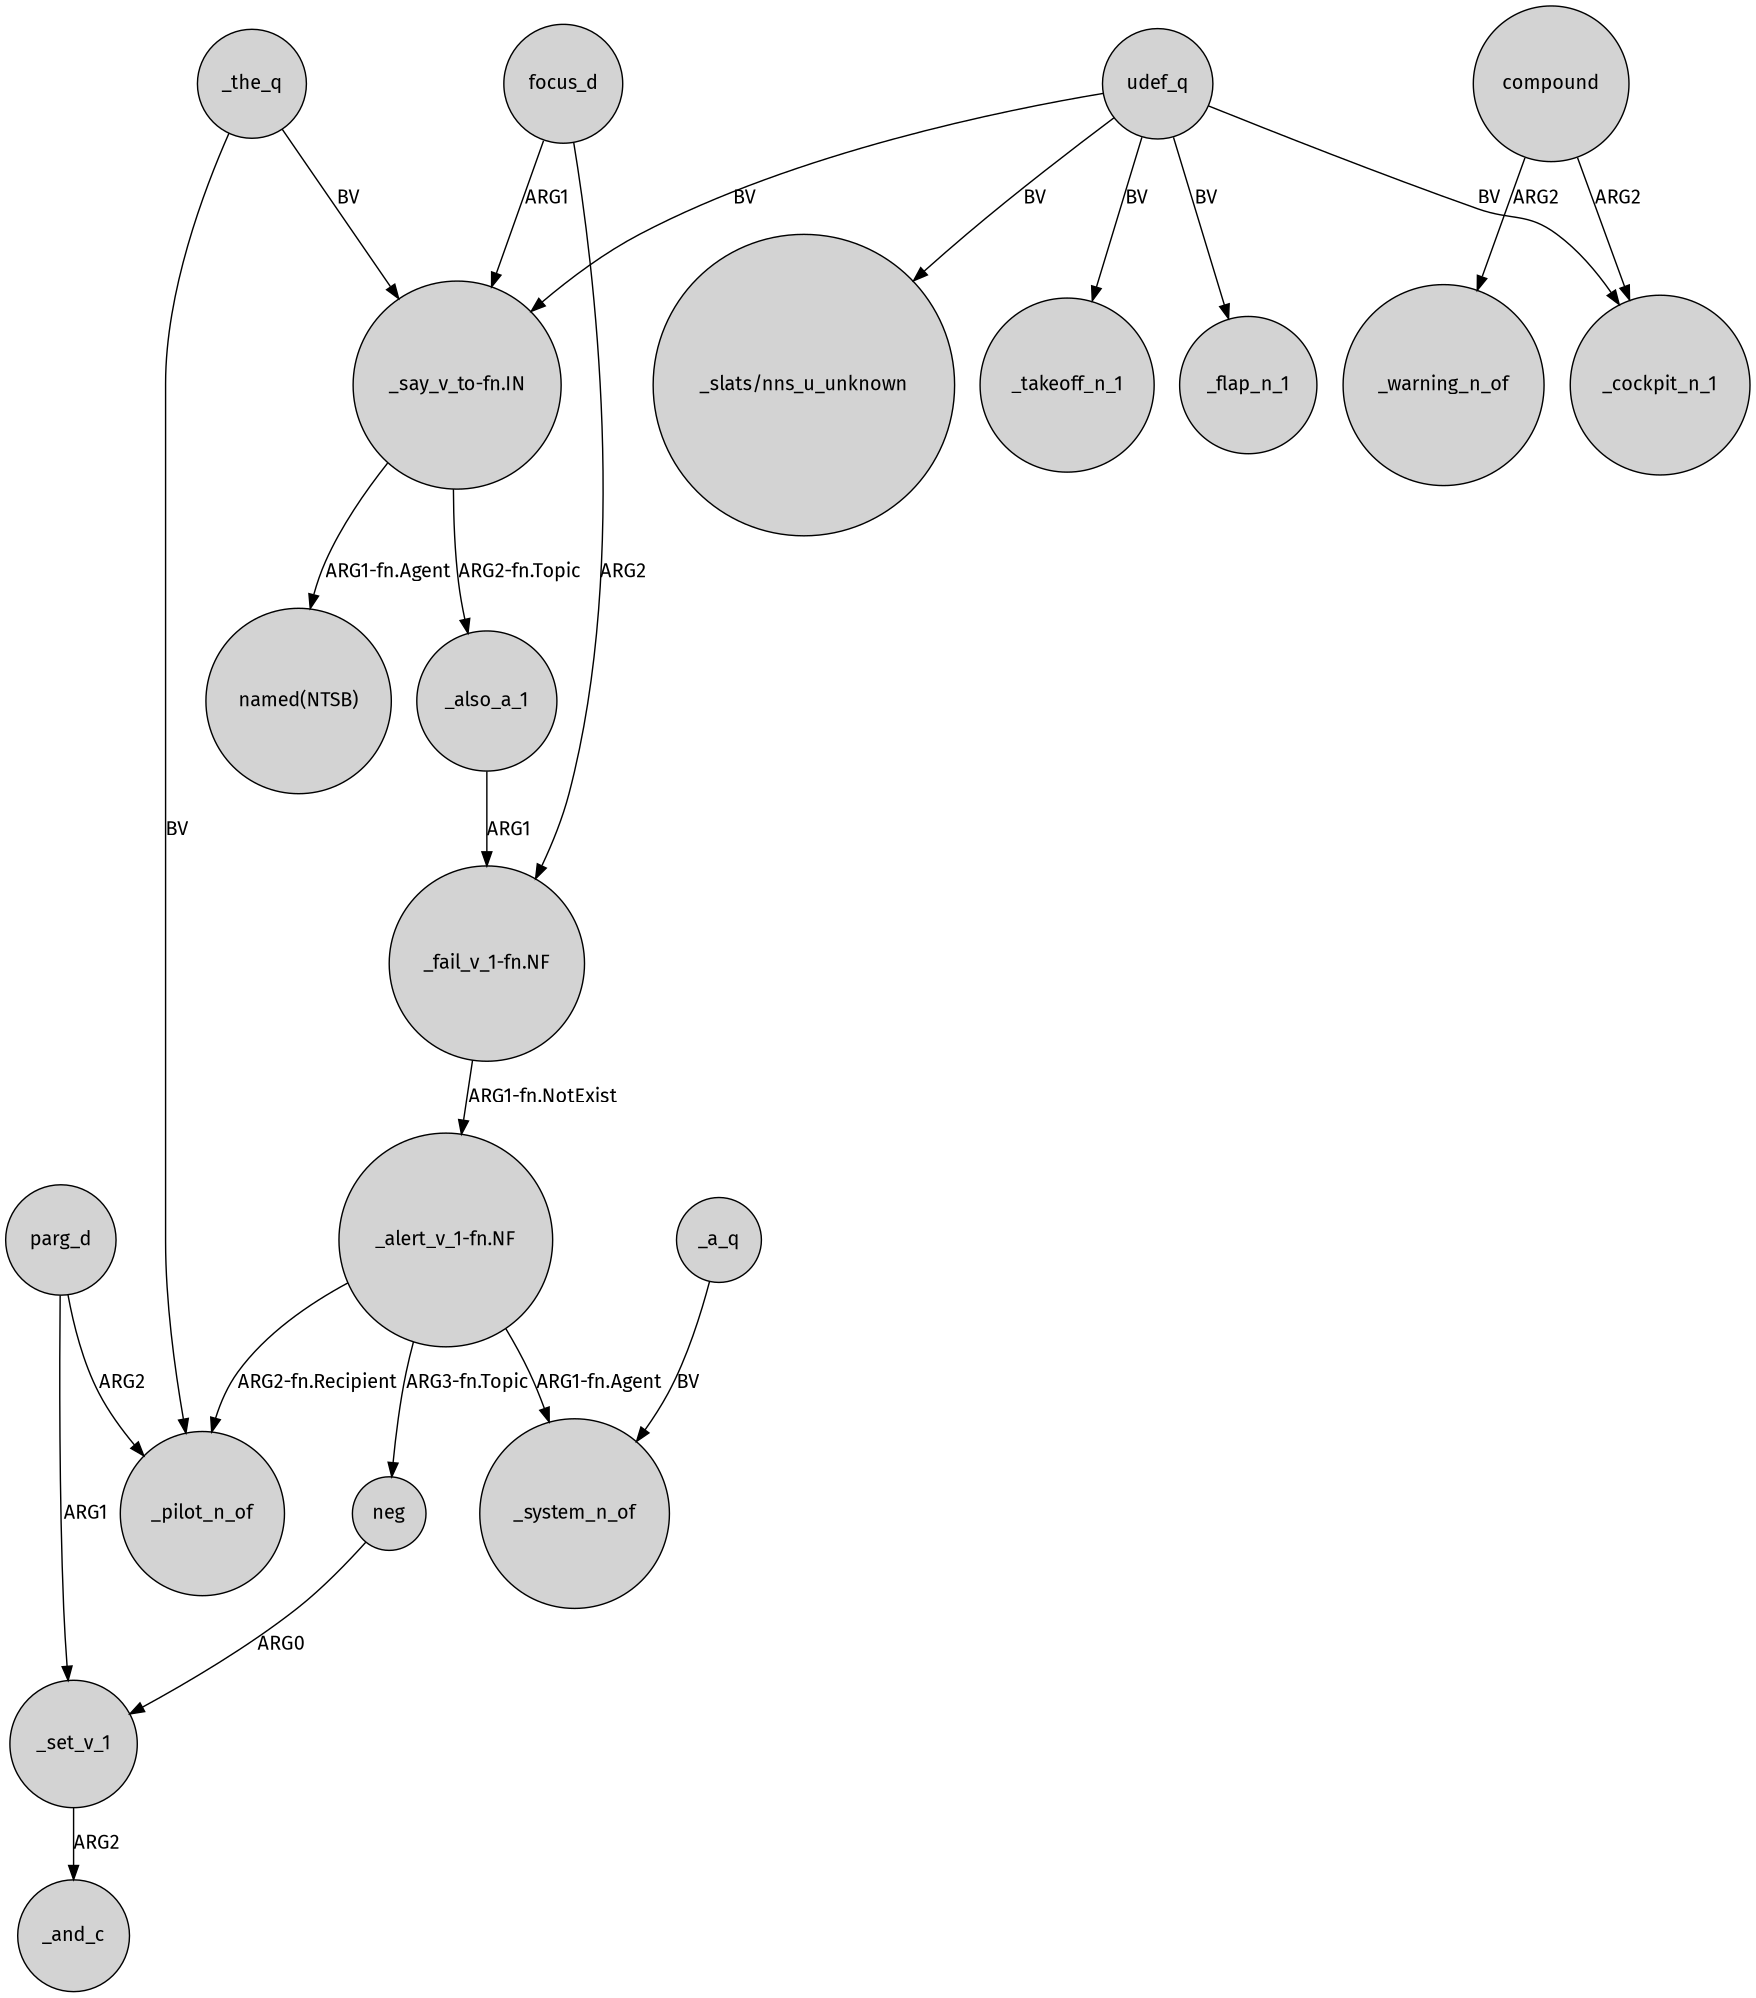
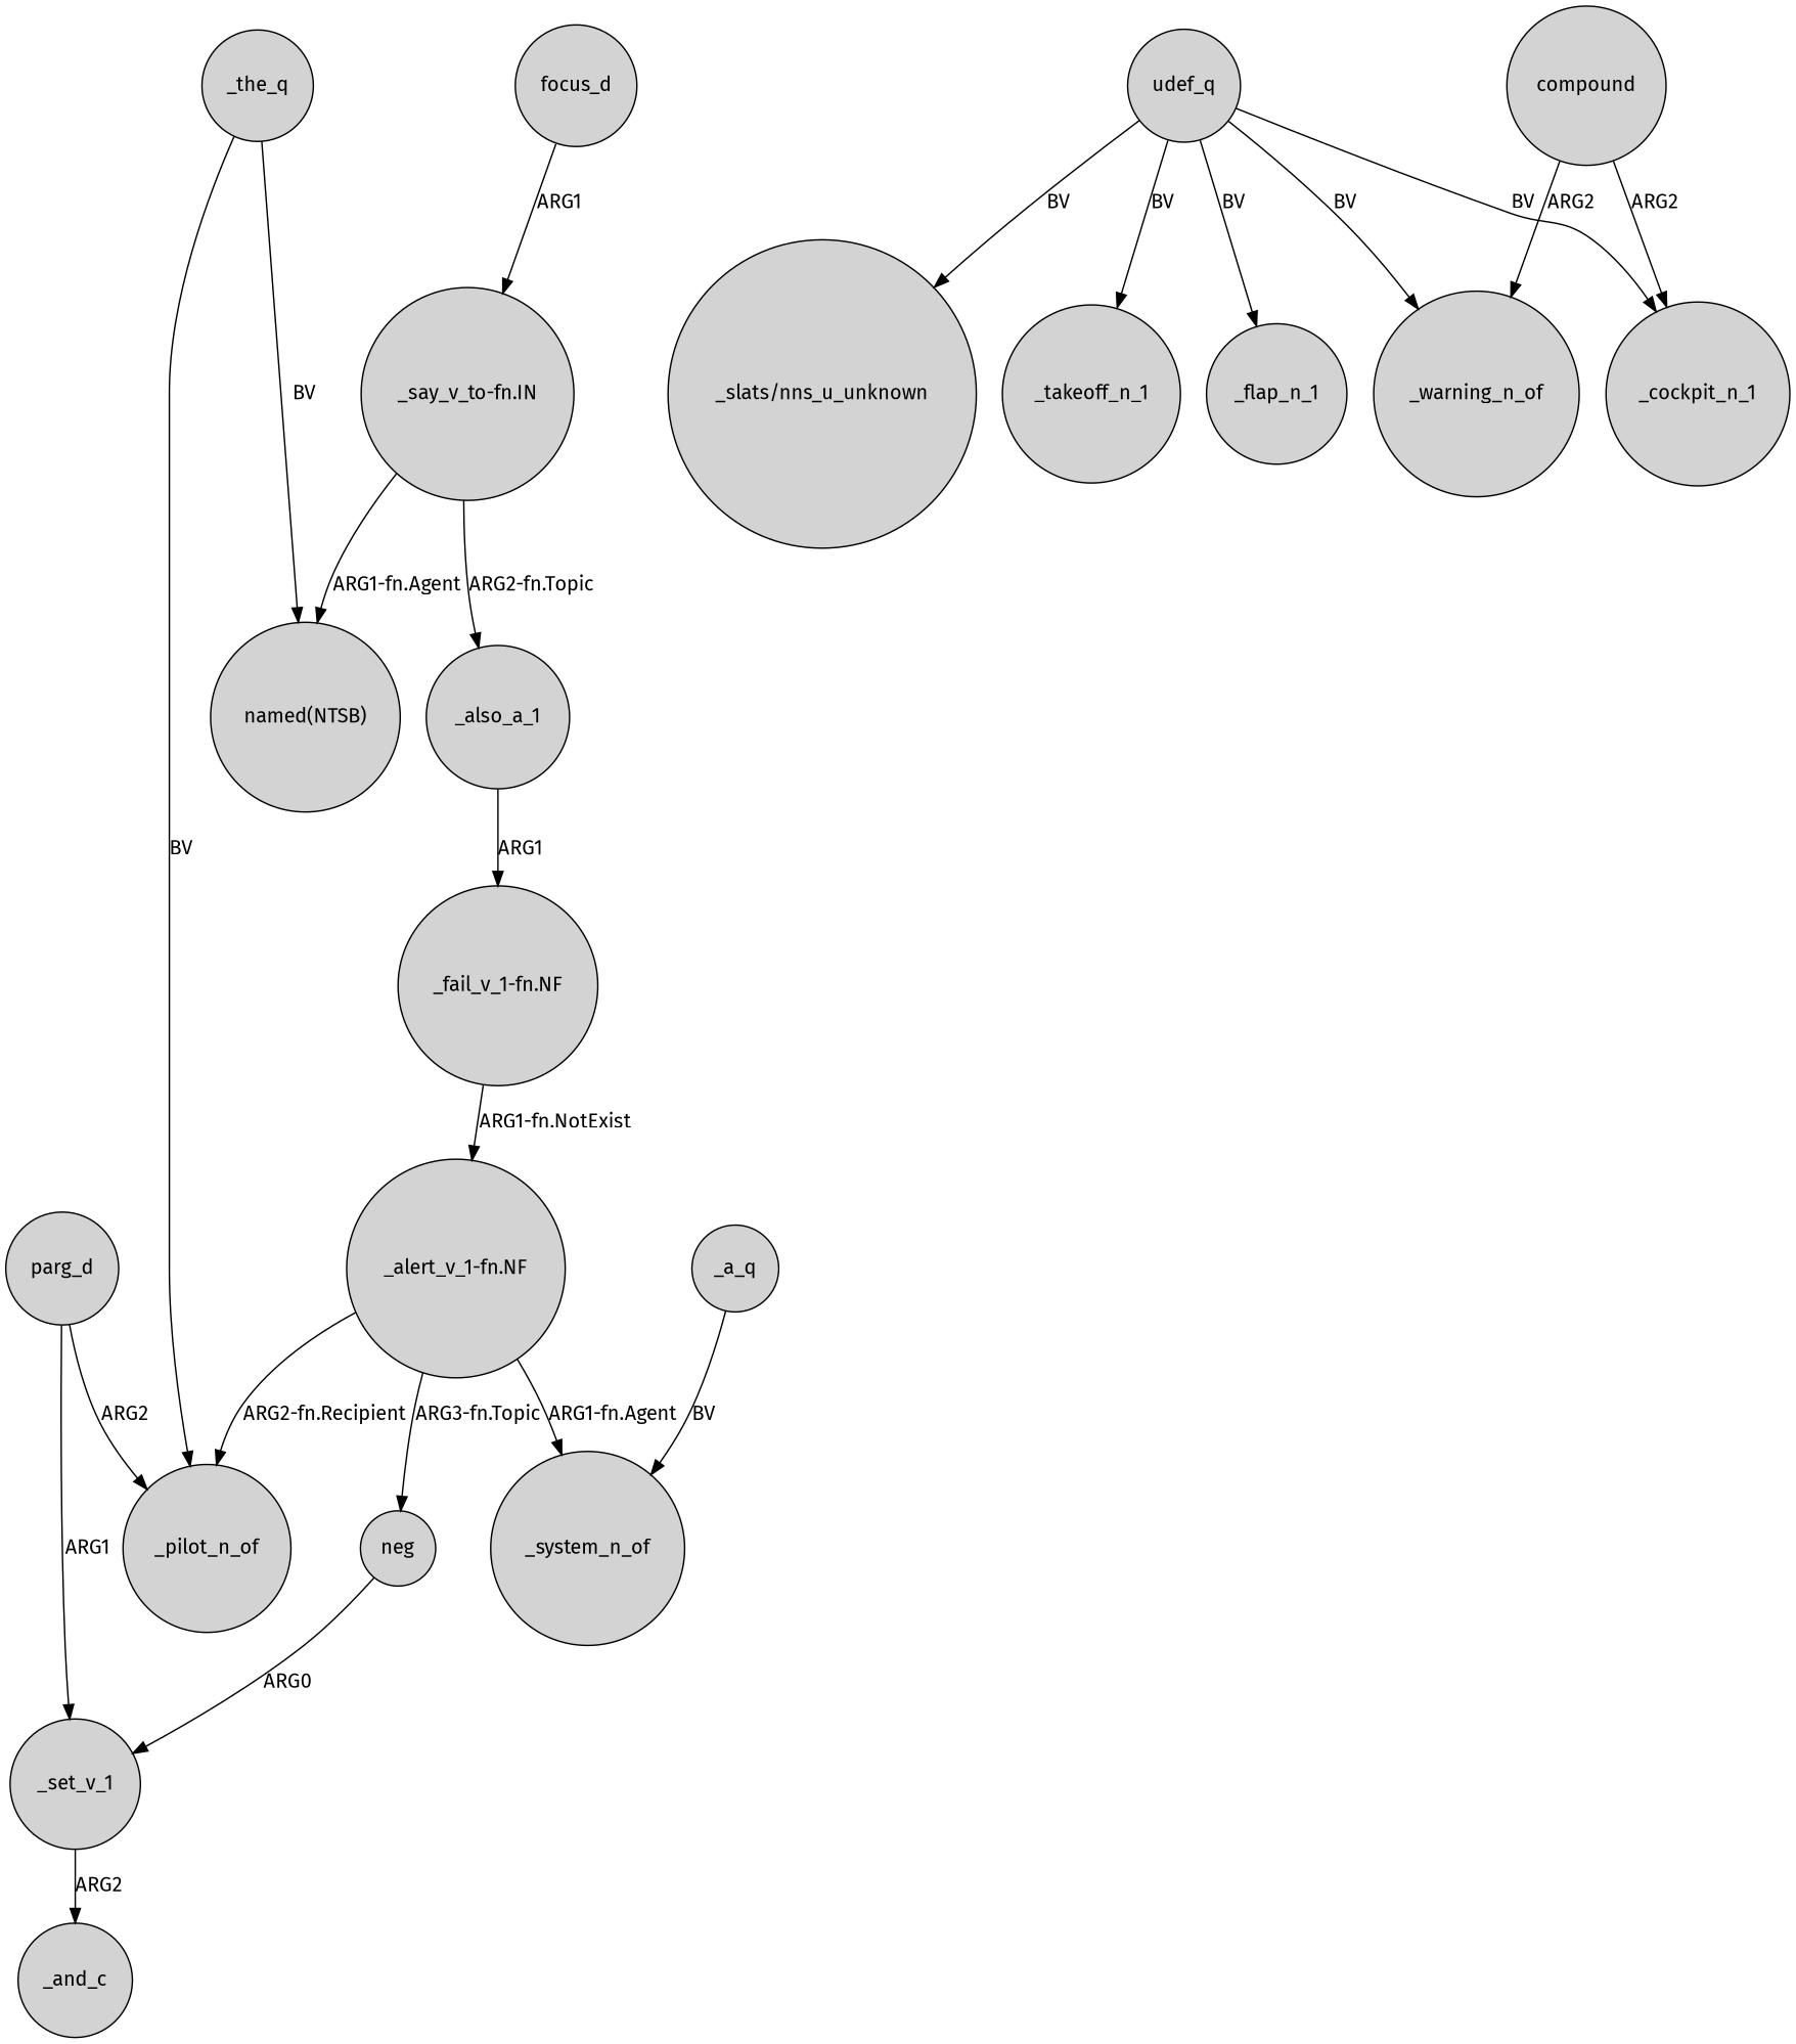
  digraph {
    fontname="Fira Sans"
    node [fontname="Fira Sans" shape=circle style=filled]
    edge [fontname="Fira Sans"]
    _the_q
    _pilot_n_of
    "named(NTSB)"
    neg
    _set_v_1
    _and_c
    udef_q
    _takeoff_n_1
    _cockpit_n_1
    _flap_n_1
    _warning_n_of
    "_slats/nns_u_unknown"
    "_say_v_to-fn.IN"
    _also_a_1
    "_fail_v_1-fn.NF"
    "_alert_v_1-fn.NF"
    compound
    _system_n_of
    parg_d
    focus_d
    _a_q
    _the_q -> _pilot_n_of [label=BV]
-   _the_q -> "_say_v_to-fn.IN" [label=BV]
+   _the_q -> "named(NTSB)" [label=BV]
    neg -> _set_v_1 [label=ARG0]
    _set_v_1 -> _and_c [label=ARG2]
    udef_q -> _takeoff_n_1 [label=BV]
    udef_q -> _cockpit_n_1 [label=BV]
    udef_q -> _flap_n_1 [label=BV]
-   udef_q -> "_say_v_to-fn.IN" [label=BV]
+   udef_q -> _warning_n_of [label=BV]
    udef_q -> "_slats/nns_u_unknown" [label=BV]
    "_say_v_to-fn.IN" -> "named(NTSB)" [label="ARG1-fn.Agent"]
    "_say_v_to-fn.IN" -> _also_a_1 [label="ARG2-fn.Topic"]
    _also_a_1 -> "_fail_v_1-fn.NF" [label=ARG1]
    "_fail_v_1-fn.NF" -> "_alert_v_1-fn.NF" [label="ARG1-fn.NotExist"]
    "_alert_v_1-fn.NF" -> _pilot_n_of [label="ARG2-fn.Recipient"]
    "_alert_v_1-fn.NF" -> neg [label="ARG3-fn.Topic"]
    "_alert_v_1-fn.NF" -> _system_n_of [label="ARG1-fn.Agent"]
    compound -> _cockpit_n_1 [label=ARG2]
    compound -> _warning_n_of [label=ARG2]
    parg_d -> _pilot_n_of [label=ARG2]
    parg_d -> _set_v_1 [label=ARG1]
    focus_d -> "_say_v_to-fn.IN" [label=ARG1]
-   focus_d -> "_fail_v_1-fn.NF" [label=ARG2]
    _a_q -> _system_n_of [label=BV]
  }
